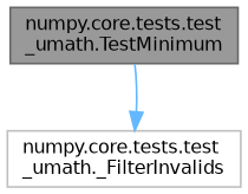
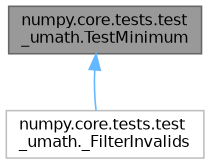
  digraph {
    node [fontname=Helvetica fontsize=10 shape=box style=filled]
    n1 [color=gray40 fillcolor=grey60 fontcolor=black height=0.2 label="numpy.core.tests.test\l_umath.TestMinimum" width=0.4]
    n2 [color=grey75 fillcolor=white height=0.2 label="numpy.core.tests.test\l_umath._FilterInvalids" width=0.4]
-   n2 -> n1 [color=steelblue1 dir=back fontname=Helvetica fontsize=10 labelfontname=Helvetica labelfontsize=10 style=solid]
+   n1 -> n2 [color=steelblue1 dir=back fontname=Helvetica fontsize=10 labelfontname=Helvetica labelfontsize=10 style=solid]
  }
